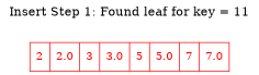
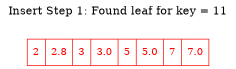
  digraph {
    fontsize=16
    label="Insert Step 1: Found leaf for key = 11"
    labelloc=top
-   n1 [color=red fontcolor=red label="<f0> 2 | 2.0 | <f1> 3 | 3.0 | <f2> 5 | 5.0 | <f3> 7 | 7.0" shape=record]
+   n1 [color=red fontcolor=red label="<f0> 2 | 2.8 | <f1> 3 | 3.0 | <f2> 5 | 5.0 | <f3> 7 | 7.0" shape=record]
  }
